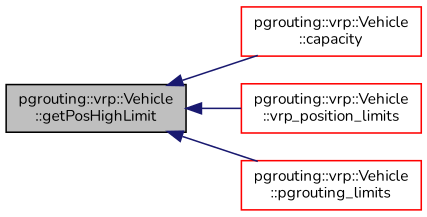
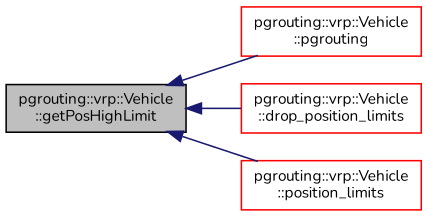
  digraph {
    fontname=Nunito
    rankdir=LR
    node [color=red fillcolor=white fontname=Nunito fontsize=10 shape=record style=filled]
    edge [color=midnightblue dir=back fontname=Nunito fontsize=10 labelfontname=Helvetica labelfontsize=10 style=solid]
    n1 [color=black fillcolor=grey75 fontcolor=black height=0.2 label="pgrouting::vrp::Vehicle\l::getPosHighLimit" width=0.4]
-   n2 [height=0.2 label="pgrouting::vrp::Vehicle\l::capacity" width=0.4]
-   n3 [height=0.2 label="pgrouting::vrp::Vehicle\l::vrp_position_limits" width=0.4]
-   n4 [height=0.2 label="pgrouting::vrp::Vehicle\l::pgrouting_limits" width=0.4]
+   n2 [height=0.2 label="pgrouting::vrp::Vehicle\l::pgrouting" width=0.4]
+   n3 [height=0.2 label="pgrouting::vrp::Vehicle\l::drop_position_limits" width=0.4]
+   n4 [height=0.2 label="pgrouting::vrp::Vehicle\l::position_limits" width=0.4]
    n1 -> n2
    n1 -> n3
    n1 -> n4
  }
